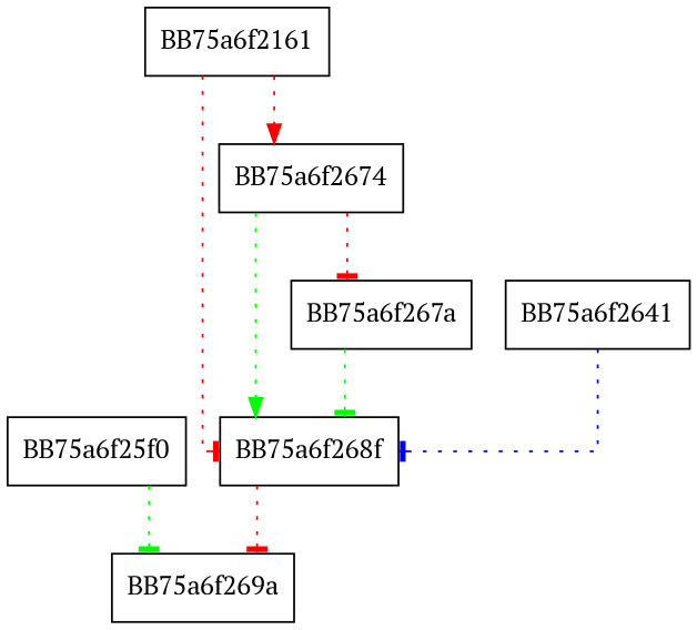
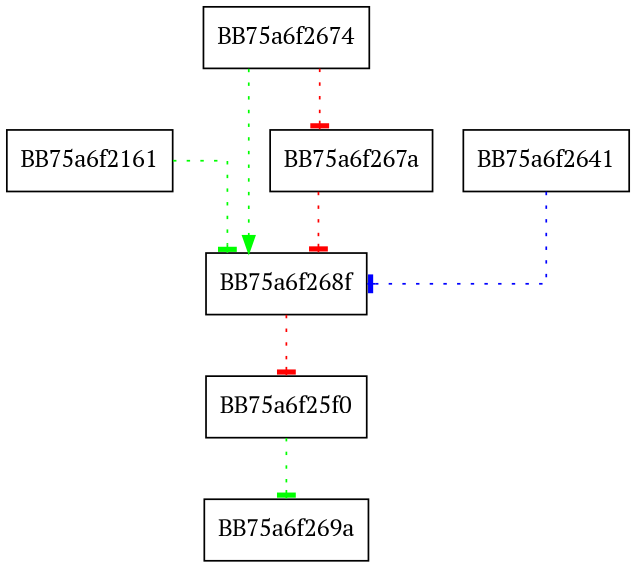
  digraph {
    fontname="PT Serif"
    splines=ortho
    node [fontname="PT Serif" shape=box]
    edge [arrowhead=tee color=red fontname="PT Serif" style=dotted]
    BB75a6f25f0
    BB75a6f269a
    n3 [label=BB75a6f2161]
    BB75a6f268f
    BB75a6f2674
    BB75a6f2641
    BB75a6f267a
    BB75a6f25f0 -> BB75a6f269a [color=green]
-   n3 -> BB75a6f268f
-   n3 -> BB75a6f2674 [arrowhead=normal]
-   BB75a6f268f -> BB75a6f269a
+   n3 -> BB75a6f268f [color=green]
+   BB75a6f268f -> BB75a6f25f0
    BB75a6f2674 -> BB75a6f268f [arrowhead=normal color=green]
    BB75a6f2674 -> BB75a6f267a
    BB75a6f2641 -> BB75a6f268f [color=blue]
-   BB75a6f267a -> BB75a6f268f [color=green]
+   BB75a6f267a -> BB75a6f268f
  }
